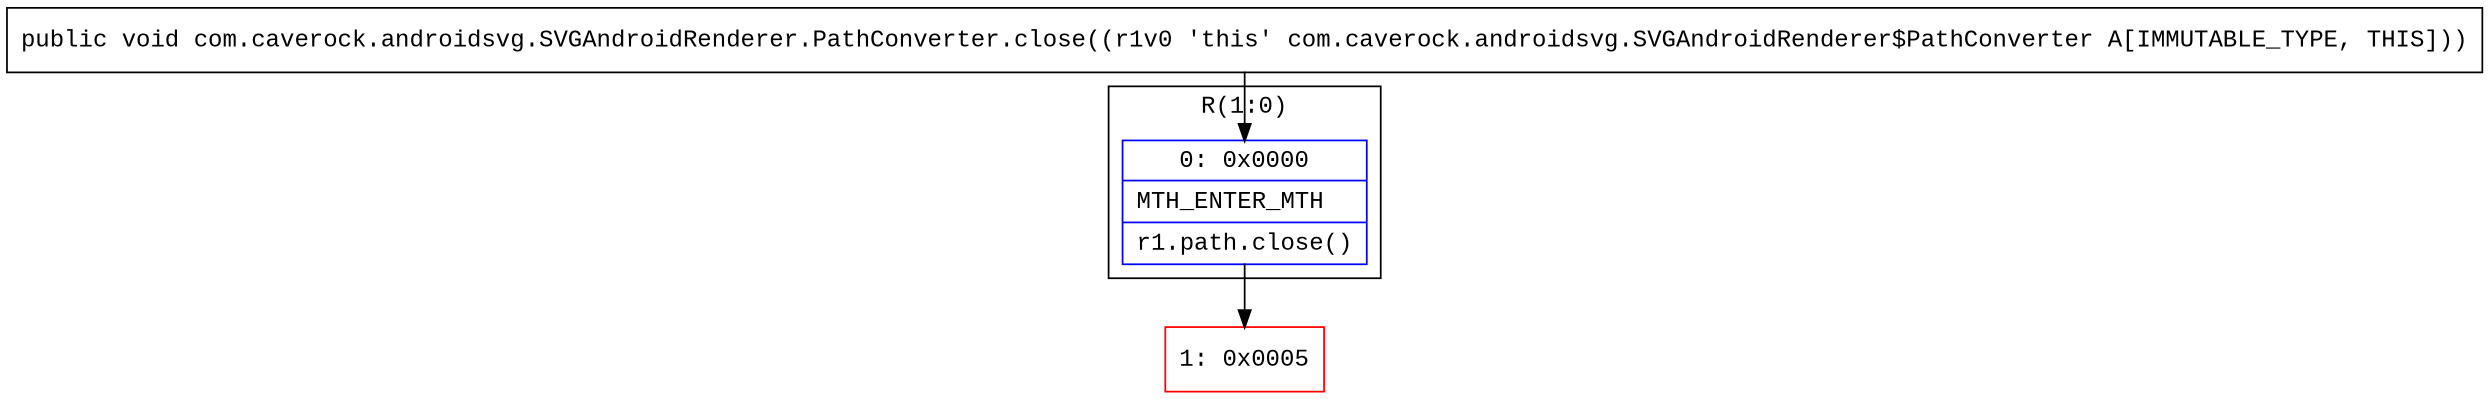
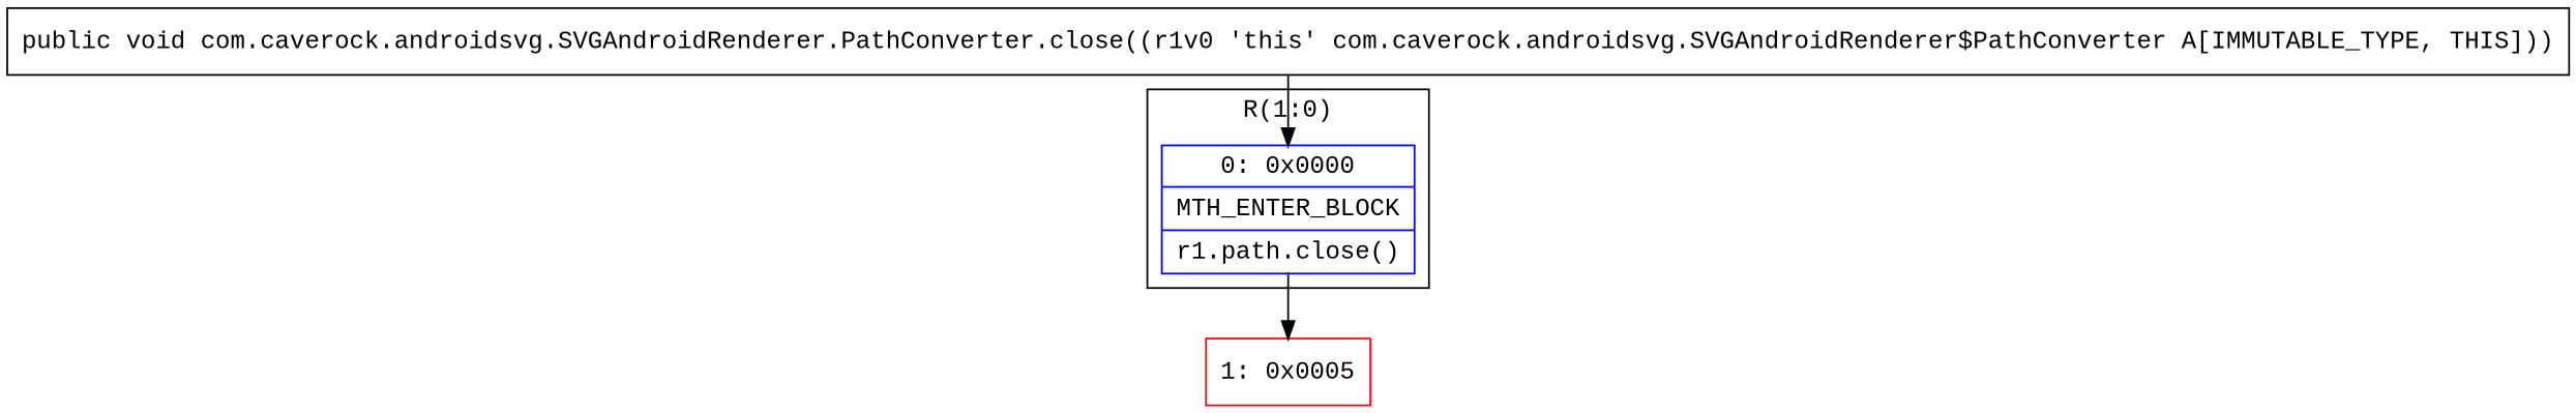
  digraph {
    fontname="Liberation Mono"
    node [shape=record fontname="Liberation Mono"]
    edge [fontname="Liberation Mono"]
-   n1 [color=blue label="{0\:\ 0x0000|MTH_ENTER_MTH\l|r1.path.close()\l}"]
+   n1 [color=blue label="{0\:\ 0x0000|MTH_ENTER_BLOCK\l|r1.path.close()\l}"]
    n2 [color=red label="{1\:\ 0x0005}"]
    n3 [label="{public void com.caverock.androidsvg.SVGAndroidRenderer.PathConverter.close((r1v0 'this' com.caverock.androidsvg.SVGAndroidRenderer$PathConverter A[IMMUTABLE_TYPE, THIS])) }"]
    subgraph cluster_1 {
      label="R(1:0)"
      n1
    }
    n1 -> n2
    n3 -> n1
  }
